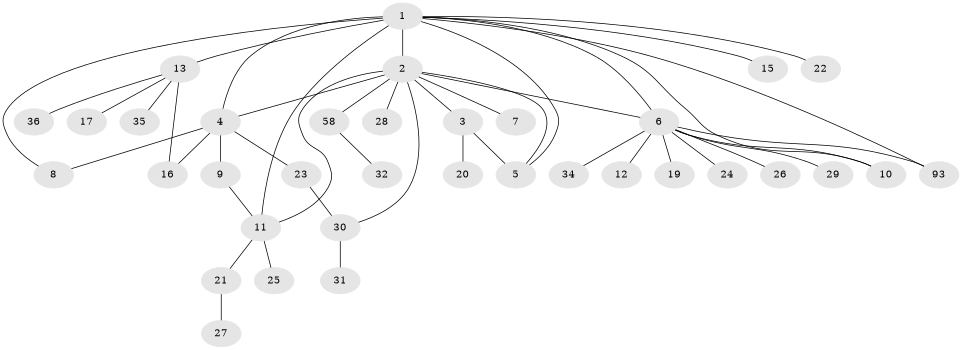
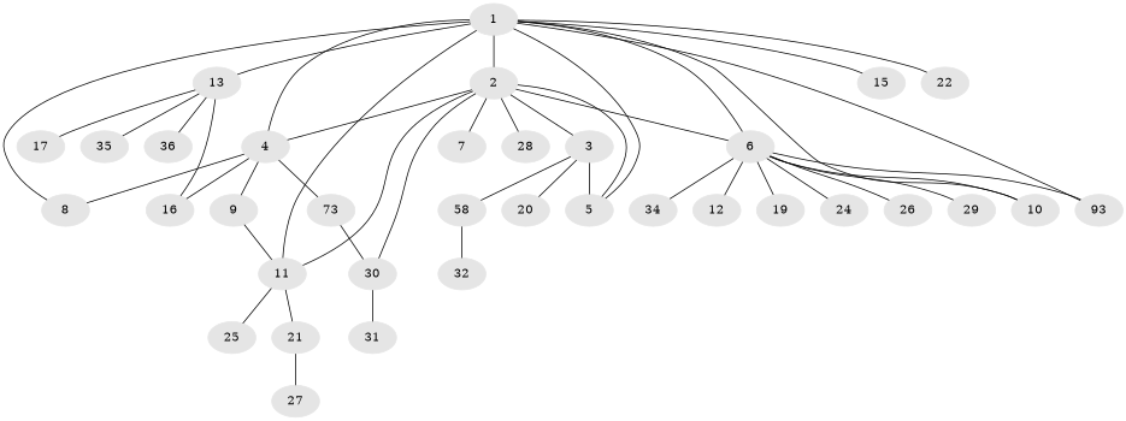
  graph {
    node [color=gray90 style=filled]
    edge [weight=1.0]
    1
    2
    4
    5
    6
    8
    10
    11
    13
    15
    22
    n12 [label=93]
    3
    7
    n15 [label=58]
    28
    30
    9
    16
-   23
+   23 [label=73]
    12
    19
    24
    26
    29
    34
    21
    25
    17
    35
    36
    20
    32
    31
    27
    1 -- 2 [weight=14.0]
    1 -- 4
    1 -- 5
    1 -- 6
    1 -- 8
    1 -- 10
    1 -- 11
    1 -- 13 [weight=3.0]
    1 -- 15
    1 -- 22
    1 -- n12
    2 -- 4
    2 -- 5
    2 -- 6
    2 -- 11
    2 -- 3
    2 -- 7
-   2 -- n15 [weight=2.0]
+   3 -- n15 [weight=2.0]
    2 -- 28
    2 -- 30
    4 -- 8
    4 -- 9 [weight=2.0]
    4 -- 16
    4 -- 23
    6 -- 10
    6 -- n12
    6 -- 12
    6 -- 19
    6 -- 24
    6 -- 26
    6 -- 29
    6 -- 34
    11 -- 21
    11 -- 25
    13 -- 16
    13 -- 17
    13 -- 35
    13 -- 36
    3 -- 5
    3 -- 20
    n15 -- 32
    30 -- 31
    9 -- 11
    23 -- 30
    21 -- 27
  }
